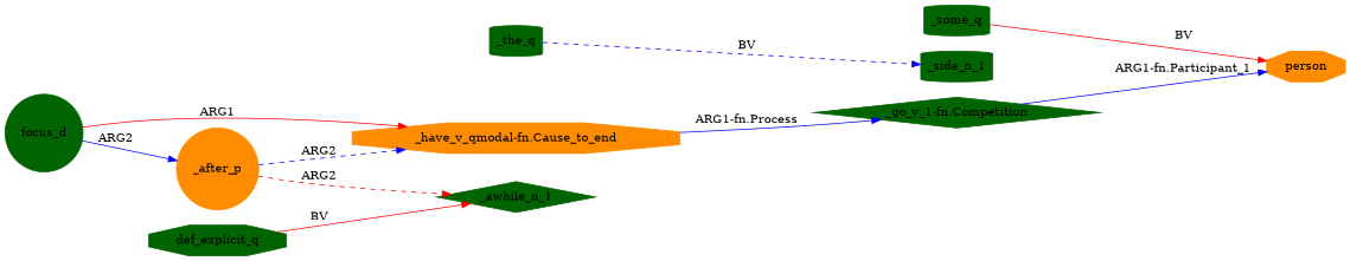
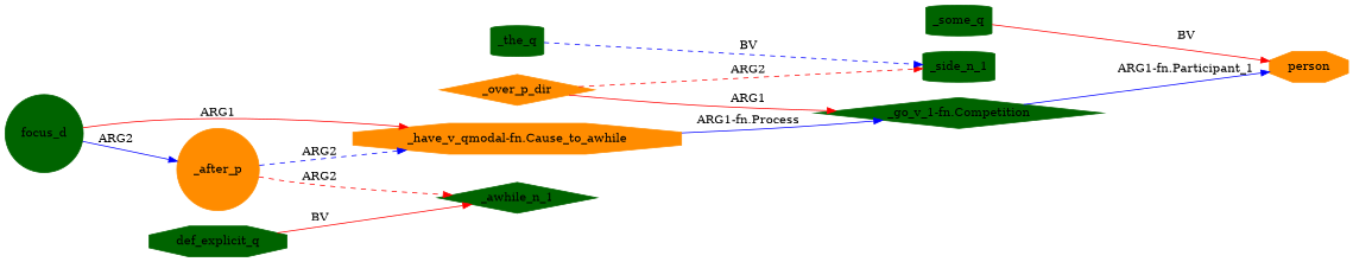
  digraph {
    rankdir=LR
    node [color=darkgreen shape=octagon style=filled]
    edge [color=red style=solid]
    _after_p [color=darkorange shape=circle]
-   "_have_v_qmodal-fn.Cause_to_end" [color=darkorange]
+   "_have_v_qmodal-fn.Cause_to_end" [color=darkorange label="_have_v_qmodal-fn.Cause_to_awhile"]
    _awhile_n_1 [shape=diamond]
    "_go_v_1-fn.Competition" [shape=diamond]
    person [color=darkorange]
    _some_q [shape=cylinder]
+   _over_p_dir [color=darkorange shape=diamond]
    _side_n_1 [shape=cylinder]
    _the_q [shape=cylinder]
    def_explicit_q
    focus_d [shape=circle]
    _after_p -> "_have_v_qmodal-fn.Cause_to_end" [color=blue label=ARG2 style=dashed]
    _after_p -> _awhile_n_1 [label=ARG2 style=dashed]
    "_have_v_qmodal-fn.Cause_to_end" -> "_go_v_1-fn.Competition" [color=blue label="ARG1-fn.Process"]
    "_go_v_1-fn.Competition" -> person [color=blue label="ARG1-fn.Participant_1"]
    _some_q -> person [label=BV]
+   _over_p_dir -> "_go_v_1-fn.Competition" [label=ARG1]
+   _over_p_dir -> _side_n_1 [label=ARG2 style=dashed]
    _the_q -> _side_n_1 [color=blue label=BV style=dashed]
    def_explicit_q -> _awhile_n_1 [label=BV]
    focus_d -> _after_p [color=blue label=ARG2]
    focus_d -> "_have_v_qmodal-fn.Cause_to_end" [label=ARG1]
  }
